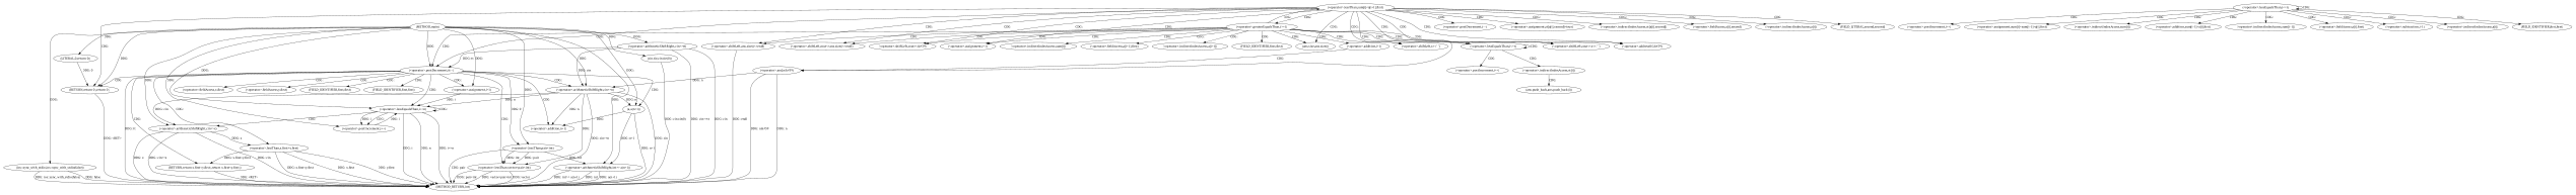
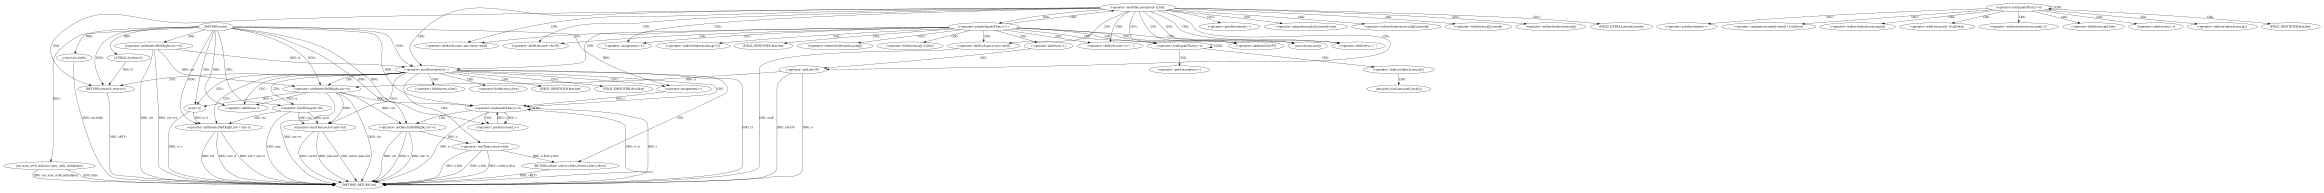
  digraph {
    fontname="PT Serif"
    node [fontname="PT Serif"]
    edge [fontname="PT Serif"]
    n1 [label="(METHOD,main)"]
    n2 [label="(ios::sync_with_stdio,ios::sync_with_stdio(false))"]
    n3 [label="(cin.tie,cin.tie(0))"]
    n4 [label="(<operator>.arithmeticShiftRight,cin>>tt)"]
    n5 [label="(RETURN,return 0;,return 0;)"]
    n6 [label="(<operator>.postDecrement,tt--)"]
    n7 [label="(LITERAL,0,return 0;)"]
    n8 [label="(<operator>.arithmeticShiftRight,cin>>n)"]
    n9 [label="(<operator>.arithmeticShiftRight,int>> a(n+1))"]
    n10 [label="(<operator>.assignment,i=1)"]
    n11 [label="(<operator>.lessEqualsThan,i<=n)"]
    n12 [label="(<operator>.postIncrement,i++)"]
    n13 [label="(<operator>.arithmeticShiftRight,cin>>x)"]
    n14 [label="(<operator>.lessThan,pair<int)"]
    n15 [label="(a,a(n+1))"]
    n16 [label="(<operator>.addition,n+1)"]
    n17 [label="(METHOD_RETURN,int)"]
    n18 [label="(<operator>.lessThan,vector<pair<int)"]
    n19 [label="(RETURN,return x.first<y.first;,return x.first<y.first;)"]
    n20 [label="(<operator>.lessThan,x.first<y.first)"]
    n21 [label="(<operator>.fieldAccess,x.first)"]
    n22 [label="(<operator>.fieldAccess,y.first)"]
    n23 [label="(FIELD_IDENTIFIER,first,first)"]
    n24 [label="(FIELD_IDENTIFIER,first,first)"]
    n25 [label="(<operator>.and,n&#39)"]
    n26 [label="(<operator>.shiftLeft,ans.size()<<endl)"]
    n27 [label="(<operator>.shiftLeft,cout<<ans.size()<<endl)"]
    n28 [label="(<operator>.shiftLeft,cout<<&#39)"]
    n29 [label="(<operator>.lessEqualsThan,i<=n)"]
    n30 [label="(<operator>.postIncrement,i++)"]
    n31 [label="(<operator>.assignment,sum[i]=sum[i-1]+a[i].first)"]
    n32 [label="(<operator>.indirectIndexAccess,sum[i])"]
    n33 [label="(<operator>.addition,sum[i-1]+a[i].first)"]
    n34 [label="(<operator>.indirectIndexAccess,sum[i-1])"]
    n35 [label="(<operator>.fieldAccess,a[i].first)"]
    n36 [label="(<operator>.subtraction,i-1)"]
    n37 [label="(<operator>.indirectIndexAccess,a[i])"]
    n38 [label="(FIELD_IDENTIFIER,first,first)"]
    n39 [label="(<operator>.greaterEqualsThan,i>=1)"]
    n40 [label="(<operator>.assignment,i=1)"]
    n41 [label="(<operator>.lessEqualsThan,i<=n)"]
    n42 [label="(<operator>.shiftLeft,cout<<x<<\" \")"]
    n43 [label="(<operator>.addressOf,&#39)"]
    n44 [label="(ans.size,ans.size())"]
    n45 [label="(<operator>.shiftLeft,x<<\" \")"]
    n46 [label="(<operator>.lessThan,sum[i]<a[i+1].first)"]
    n47 [label="(<operator>.indirectIndexAccess,sum[i])"]
    n48 [label="(<operator>.fieldAccess,a[i+1].first)"]
    n49 [label="(<operator>.indirectIndexAccess,a[i+1])"]
    n50 [label="(FIELD_IDENTIFIER,first,first)"]
    n51 [label="(<operator>.addition,i+1)"]
    n52 [label="(<operator>.postIncrement,i++)"]
    n53 [label="(<operator>.indirectIndexAccess,st[i])"]
    n54 [label="(<operator>.postDecrement,i--)"]
    n55 [label="(<operator>.assignment,st[a[i].second]=true)"]
    n56 [label="(<operator>.indirectIndexAccess,st[a[i].second])"]
    n57 [label="(<operator>.fieldAccess,a[i].second)"]
    n58 [label="(<operator>.indirectIndexAccess,a[i])"]
    n59 [label="(FIELD_LITERAL,second,second)"]
    n60 [label="(ans.push_back,ans.push_back(i))"]
    n1 -> n2 [label="DDG: "]
    n1 -> n3 [label="DDG: "]
    n1 -> n4 [label="DDG: "]
    n1 -> n5 [label="DDG: "]
    n1 -> n6 [label="DDG: "]
    n1 -> n7 [label="DDG: "]
    n1 -> n8 [label="DDG: "]
    n1 -> n9 [label="DDG: "]
    n1 -> n10 [label="DDG: "]
    n1 -> n11 [label="DDG: "]
    n1 -> n12 [label="DDG: "]
    n1 -> n13 [label="DDG: "]
    n1 -> n14 [label="DDG: "]
    n1 -> n15 [label="DDG: "]
-   n15 -> n16 [label="DDG: "]
+   n1 -> n16 [label="DDG: "]
    n2 -> n17 [label="DDG: ios::sync_with_stdio(false)"]
    n2 -> n17 [label="DDG: false"]
    n3 -> n17 [label="DDG: cin.tie(0)"]
    n4 -> n6 [label="DDG: tt"]
    n4 -> n8 [label="DDG: cin"]
    n4 -> n17 [label="DDG: cin"]
    n4 -> n17 [label="DDG: cin>>tt"]
    n5 -> n17 [label="DDG: <RET>"]
    n6 -> n5 [label="CDG: "]
    n6 -> n8 [label="CDG: "]
+   n6 -> n9 [label="CDG: "]
    n6 -> n10 [label="CDG: "]
    n6 -> n11 [label="CDG: "]
-   n6 -> n14 [label="DDG: 0"]
+   n6 -> n14 [label="CDG: "]
    n6 -> n15 [label="CDG: "]
    n6 -> n16 [label="CDG: "]
    n6 -> n17 [label="DDG: tt"]
    n6 -> n18 [label="CDG: "]
    n6 -> n19 [label="CDG: "]
    n6 -> n20 [label="CDG: "]
    n6 -> n21 [label="CDG: "]
    n6 -> n22 [label="CDG: "]
    n6 -> n23 [label="CDG: "]
    n6 -> n24 [label="CDG: "]
    n7 -> n5 [label="DDG: 0"]
    n8 -> n11 [label="DDG: n"]
    n8 -> n13 [label="DDG: cin"]
    n8 -> n15 [label="DDG: n"]
    n8 -> n16 [label="DDG: n"]
    n8 -> n17 [label="DDG: cin"]
    n8 -> n17 [label="DDG: cin>>n"]
    n8 -> n18 [label="DDG: "]
    n9 -> n17 [label="DDG: int"]
    n9 -> n17 [label="DDG: a(n+1)"]
    n9 -> n17 [label="DDG: int>> a(n+1)"]
    n10 -> n11 [label="DDG: i"]
    n11 -> n11 [label="CDG: "]
    n11 -> n12 [label="DDG: i"]
    n11 -> n12 [label="CDG: "]
    n11 -> n13 [label="CDG: "]
    n11 -> n17 [label="DDG: i"]
    n11 -> n17 [label="DDG: n"]
    n11 -> n17 [label="DDG: i<=n"]
    n12 -> n11 [label="DDG: i"]
    n13 -> n17 [label="DDG: cin"]
    n13 -> n17 [label="DDG: x"]
    n13 -> n17 [label="DDG: cin>>x"]
    n13 -> n20 [label="DDG: x"]
    n14 -> n9 [label="DDG: int"]
    n14 -> n17 [label="CDG: pair"]
    n14 -> n18 [label="DDG: pair"]
    n14 -> n18 [label="DDG: int"]
    n15 -> n9 [label="DDG: n+1"]
    n15 -> n17 [label="DDG: n+1"]
    n18 -> n17 [label="DDG: pair<int"]
    n18 -> n17 [label="DDG: vector<pair<int"]
    n18 -> n17 [label="DDG: vector"]
    n19 -> n17 [label="DDG: <RET>"]
    n20 -> n17 [label="DDG: x.first"]
    n20 -> n17 [label="DDG: y.first"]
    n20 -> n17 [label="DDG: x.first<y.first"]
    n20 -> n19 [label="DDG: x.first<y.first"]
    n25 -> n8 [label="DDG: n"]
    n25 -> n17 [label="DDG: n&#39"]
    n25 -> n17 [label="DDG: n"]
    n26 -> n17 [label="DDG: endl"]
    n29 -> n29 [label="CDG: "]
    n29 -> n30 [label="CDG: "]
    n29 -> n31 [label="CDG: "]
    n29 -> n32 [label="CDG: "]
    n29 -> n33 [label="CDG: "]
    n29 -> n34 [label="CDG: "]
    n29 -> n35 [label="CDG: "]
    n29 -> n36 [label="CDG: "]
    n29 -> n37 [label="CDG: "]
    n29 -> n38 [label="CDG: "]
    n39 -> n6 [label="CDG: "]
    n39 -> n26 [label="CDG: "]
    n39 -> n27 [label="CDG: "]
    n39 -> n28 [label="CDG: "]
    n39 -> n40 [label="CDG: "]
    n39 -> n41 [label="CDG: "]
    n39 -> n42 [label="CDG: "]
    n39 -> n43 [label="CDG: "]
    n39 -> n44 [label="CDG: "]
    n39 -> n45 [label="CDG: "]
    n39 -> n46 [label="CDG: "]
    n39 -> n47 [label="CDG: "]
    n39 -> n48 [label="CDG: "]
    n39 -> n49 [label="CDG: "]
    n39 -> n50 [label="CDG: "]
    n39 -> n51 [label="CDG: "]
    n41 -> n41 [label="CDG: "]
    n41 -> n52 [label="CDG: "]
    n41 -> n53 [label="CDG: "]
    n46 -> n5 [label="CDG: "]
    n46 -> n6 [label="CDG: "]
    n46 -> n25 [label="CDG: "]
    n46 -> n26 [label="CDG: "]
    n46 -> n27 [label="CDG: "]
    n46 -> n28 [label="CDG: "]
    n46 -> n39 [label="CDG: "]
    n46 -> n40 [label="CDG: "]
    n46 -> n41 [label="CDG: "]
    n46 -> n42 [label="CDG: "]
    n46 -> n43 [label="CDG: "]
    n46 -> n44 [label="CDG: "]
    n46 -> n45 [label="CDG: "]
    n46 -> n54 [label="CDG: "]
    n46 -> n55 [label="CDG: "]
    n46 -> n56 [label="CDG: "]
    n46 -> n57 [label="CDG: "]
    n46 -> n58 [label="CDG: "]
    n46 -> n59 [label="CDG: "]
    n51 -> n25 [label="CDG: "]
    n53 -> n60 [label="CDG: "]
  }
